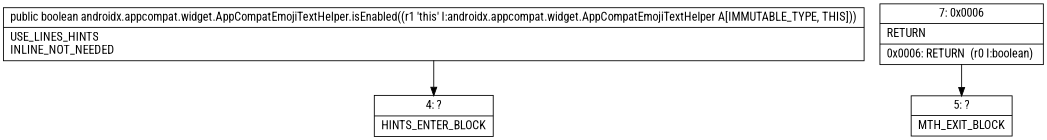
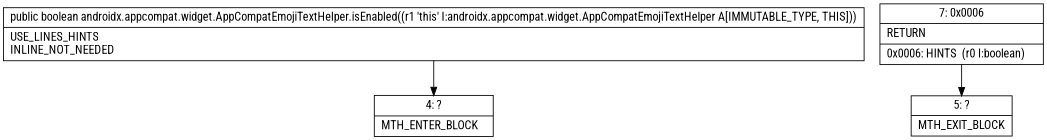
  digraph {
    fontname="Roboto Condensed"
    node [fontname="Roboto Condensed" shape=record]
    edge [fontname="Roboto Condensed"]
-   n1 [label="{4\:\ ?|HINTS_ENTER_BLOCK\l}"]
-   n2 [label="{7\:\ 0x0006|RETURN\l|0x0006: RETURN  (r0 I:boolean) \l}"]
+   n1 [label="{4\:\ ?|MTH_ENTER_BLOCK\l}"]
+   n2 [label="{7\:\ 0x0006|RETURN\l|0x0006: HINTS  (r0 I:boolean) \l}"]
    n3 [label="{5\:\ ?|MTH_EXIT_BLOCK\l}"]
    n4 [label="{public boolean androidx.appcompat.widget.AppCompatEmojiTextHelper.isEnabled((r1 'this' I:androidx.appcompat.widget.AppCompatEmojiTextHelper A[IMMUTABLE_TYPE, THIS]))  | USE_LINES_HINTS\lINLINE_NOT_NEEDED\l}"]
    n2 -> n3
    n4 -> n1
  }
